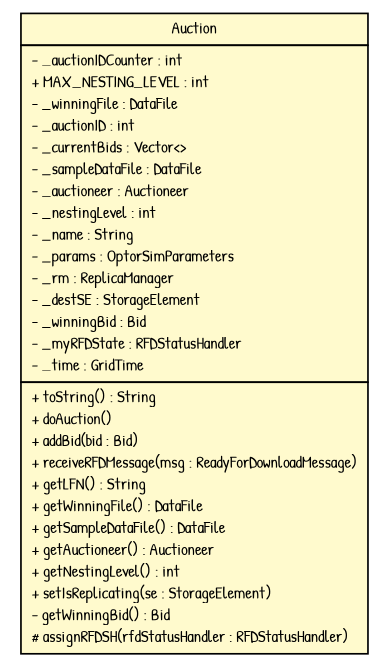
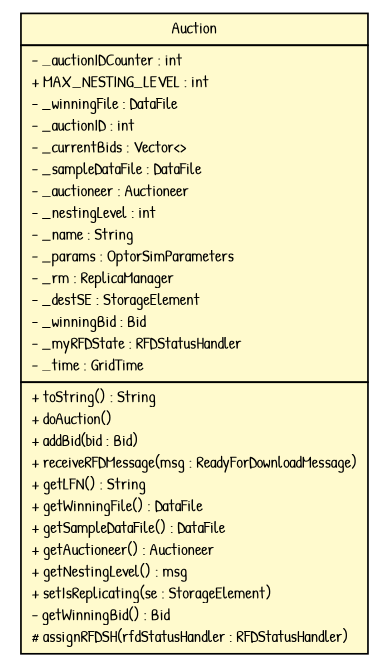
  digraph {
    nodesep=0.25
    ranksep=0.5
    fontname="Patrick Hand"
-   n1 [fontcolor=black fontname="Patrick Hand" fontsize=10.0 label=<<table title="org.edg.data.replication.optorsim.auctions.Auction" border="0" cellborder="1" cellspacing="0" cellpadding="2" port="p" bgcolor="lemonChiffon" href="./Auction.html"> 		<tr><td><table border="0" cellspacing="0" cellpadding="1"> <tr><td align="center" balign="center"> Auction </td></tr> 		</table></td></tr> 		<tr><td><table border="0" cellspacing="0" cellpadding="1"> <tr><td align="left" balign="left"> - _auctionIDCounter : int </td></tr> <tr><td align="left" balign="left"> + MAX_NESTING_LEVEL : int </td></tr> <tr><td align="left" balign="left"> - _winningFile : DataFile </td></tr> <tr><td align="left" balign="left"> - _auctionID : int </td></tr> <tr><td align="left" balign="left"> - _currentBids : Vector&lt;&gt; </td></tr> <tr><td align="left" balign="left"> - _sampleDataFile : DataFile </td></tr> <tr><td align="left" balign="left"> - _auctioneer : Auctioneer </td></tr> <tr><td align="left" balign="left"> - _nestingLevel : int </td></tr> <tr><td align="left" balign="left"> - _name : String </td></tr> <tr><td align="left" balign="left"> - _params : OptorSimParameters </td></tr> <tr><td align="left" balign="left"> - _rm : ReplicaManager </td></tr> <tr><td align="left" balign="left"> - _destSE : StorageElement </td></tr> <tr><td align="left" balign="left"> - _winningBid : Bid </td></tr> <tr><td align="left" balign="left"> - _myRFDState : RFDStatusHandler </td></tr> <tr><td align="left" balign="left"> - _time : GridTime </td></tr> 		</table></td></tr> 		<tr><td><table border="0" cellspacing="0" cellpadding="1"> <tr><td align="left" balign="left"> + toString() : String </td></tr> <tr><td align="left" balign="left"> + doAuction() </td></tr> <tr><td align="left" balign="left"> + addBid(bid : Bid) </td></tr> <tr><td align="left" balign="left"> + receiveRFDMessage(msg : ReadyForDownloadMessage) </td></tr> <tr><td align="left" balign="left"> + getLFN() : String </td></tr> <tr><td align="left" balign="left"> + getWinningFile() : DataFile </td></tr> <tr><td align="left" balign="left"> + getSampleDataFile() : DataFile </td></tr> <tr><td align="left" balign="left"> + getAuctioneer() : Auctioneer </td></tr> <tr><td align="left" balign="left"> + getNestingLevel() : int </td></tr> <tr><td align="left" balign="left"> + setIsReplicating(se : StorageElement) </td></tr> <tr><td align="left" balign="left"> - getWinningBid() : Bid </td></tr> <tr><td align="left" balign="left"> # assignRFDSH(rfdStatusHandler : RFDStatusHandler) </td></tr> 		</table></td></tr> 		</table>> shape=plaintext]
+   n1 [fontcolor=black fontname="Patrick Hand" fontsize=10.0 label=<<table title="org.edg.data.replication.optorsim.auctions.Auction" border="0" cellborder="1" cellspacing="0" cellpadding="2" port="p" bgcolor="lemonChiffon" href="./Auction.html"> 		<tr><td><table border="0" cellspacing="0" cellpadding="1"> <tr><td align="center" balign="center"> Auction </td></tr> 		</table></td></tr> 		<tr><td><table border="0" cellspacing="0" cellpadding="1"> <tr><td align="left" balign="left"> - _auctionIDCounter : int </td></tr> <tr><td align="left" balign="left"> + MAX_NESTING_LEVEL : int </td></tr> <tr><td align="left" balign="left"> - _winningFile : DataFile </td></tr> <tr><td align="left" balign="left"> - _auctionID : int </td></tr> <tr><td align="left" balign="left"> - _currentBids : Vector&lt;&gt; </td></tr> <tr><td align="left" balign="left"> - _sampleDataFile : DataFile </td></tr> <tr><td align="left" balign="left"> - _auctioneer : Auctioneer </td></tr> <tr><td align="left" balign="left"> - _nestingLevel : int </td></tr> <tr><td align="left" balign="left"> - _name : String </td></tr> <tr><td align="left" balign="left"> - _params : OptorSimParameters </td></tr> <tr><td align="left" balign="left"> - _rm : ReplicaManager </td></tr> <tr><td align="left" balign="left"> - _destSE : StorageElement </td></tr> <tr><td align="left" balign="left"> - _winningBid : Bid </td></tr> <tr><td align="left" balign="left"> - _myRFDState : RFDStatusHandler </td></tr> <tr><td align="left" balign="left"> - _time : GridTime </td></tr> 		</table></td></tr> 		<tr><td><table border="0" cellspacing="0" cellpadding="1"> <tr><td align="left" balign="left"> + toString() : String </td></tr> <tr><td align="left" balign="left"> + doAuction() </td></tr> <tr><td align="left" balign="left"> + addBid(bid : Bid) </td></tr> <tr><td align="left" balign="left"> + receiveRFDMessage(msg : ReadyForDownloadMessage) </td></tr> <tr><td align="left" balign="left"> + getLFN() : String </td></tr> <tr><td align="left" balign="left"> + getWinningFile() : DataFile </td></tr> <tr><td align="left" balign="left"> + getSampleDataFile() : DataFile </td></tr> <tr><td align="left" balign="left"> + getAuctioneer() : Auctioneer </td></tr> <tr><td align="left" balign="left"> + getNestingLevel() : msg </td></tr> <tr><td align="left" balign="left"> + setIsReplicating(se : StorageElement) </td></tr> <tr><td align="left" balign="left"> - getWinningBid() : Bid </td></tr> <tr><td align="left" balign="left"> # assignRFDSH(rfdStatusHandler : RFDStatusHandler) </td></tr> 		</table></td></tr> 		</table>> shape=plaintext]
  }
